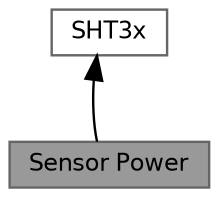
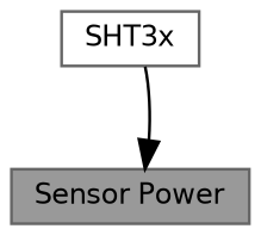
  digraph {
    rankdir=TB
    node [fontname=Helvetica fontsize=10 shape=box style=filled]
    n1 [color=grey40 fillcolor=white height=0.2 label=SHT3x width=0.4]
    n2 [color=gray40 fillcolor=grey60 fontcolor=black height=0.2 label="Sensor Power" width=0.4]
-   n1 -> n2 [dir=back fontname=Helvetica fontsize=10 labelfontname=Helvetica labelfontsize=10 shape=plaintext style=solid]
+   n2 -> n1 [dir=back fontname=Helvetica fontsize=10 labelfontname=Helvetica labelfontsize=10 shape=plaintext style=solid]
  }
